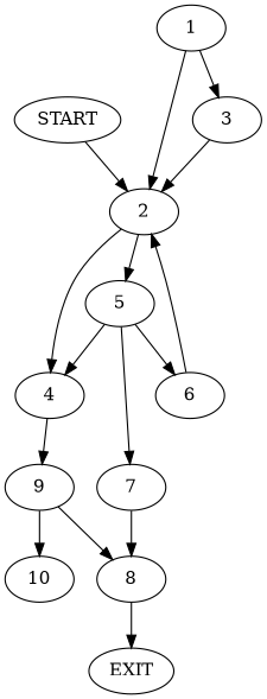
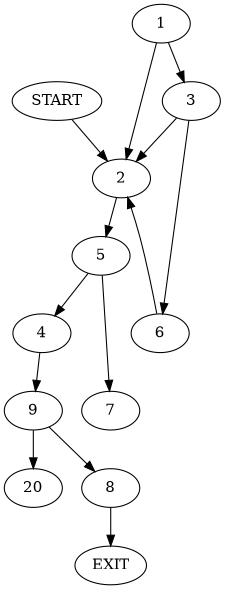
  digraph {
    n1 [label=START]
    2
    1
    3
    n5 [label=EXIT]
    4
    5
    6
    9
    7
    8
-   10
+   10 [label=20]
    n1 -> 2
-   2 -> 4
    2 -> 5
    1 -> 2
    1 -> 3
    3 -> 2
-   5 -> 6
+   3 -> 6
    4 -> 9
    5 -> 4
    5 -> 7
    6 -> 2
    9 -> 8
    9 -> 10
-   7 -> 8
    8 -> n5
  }
